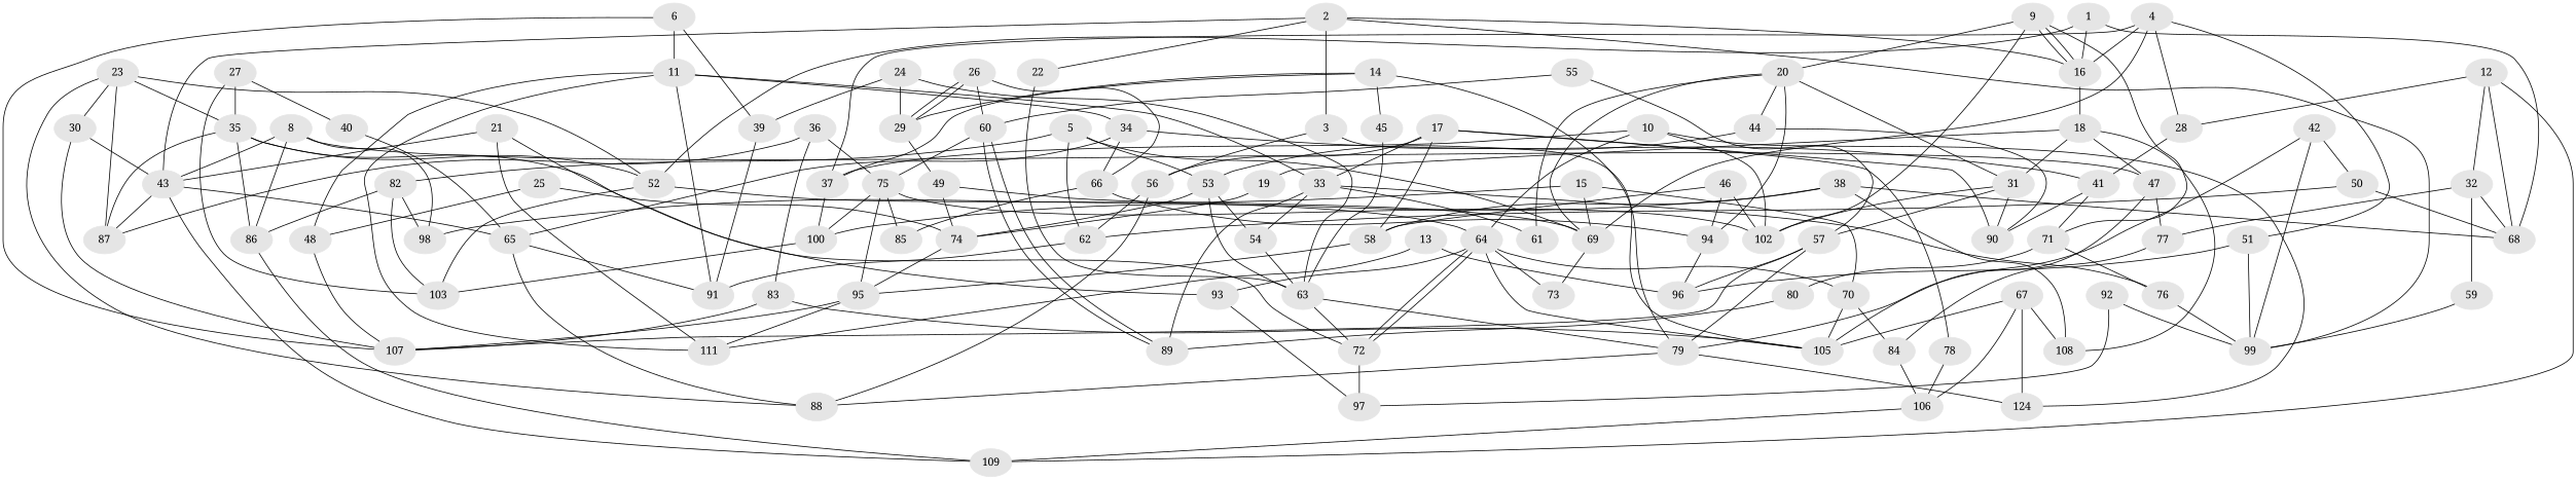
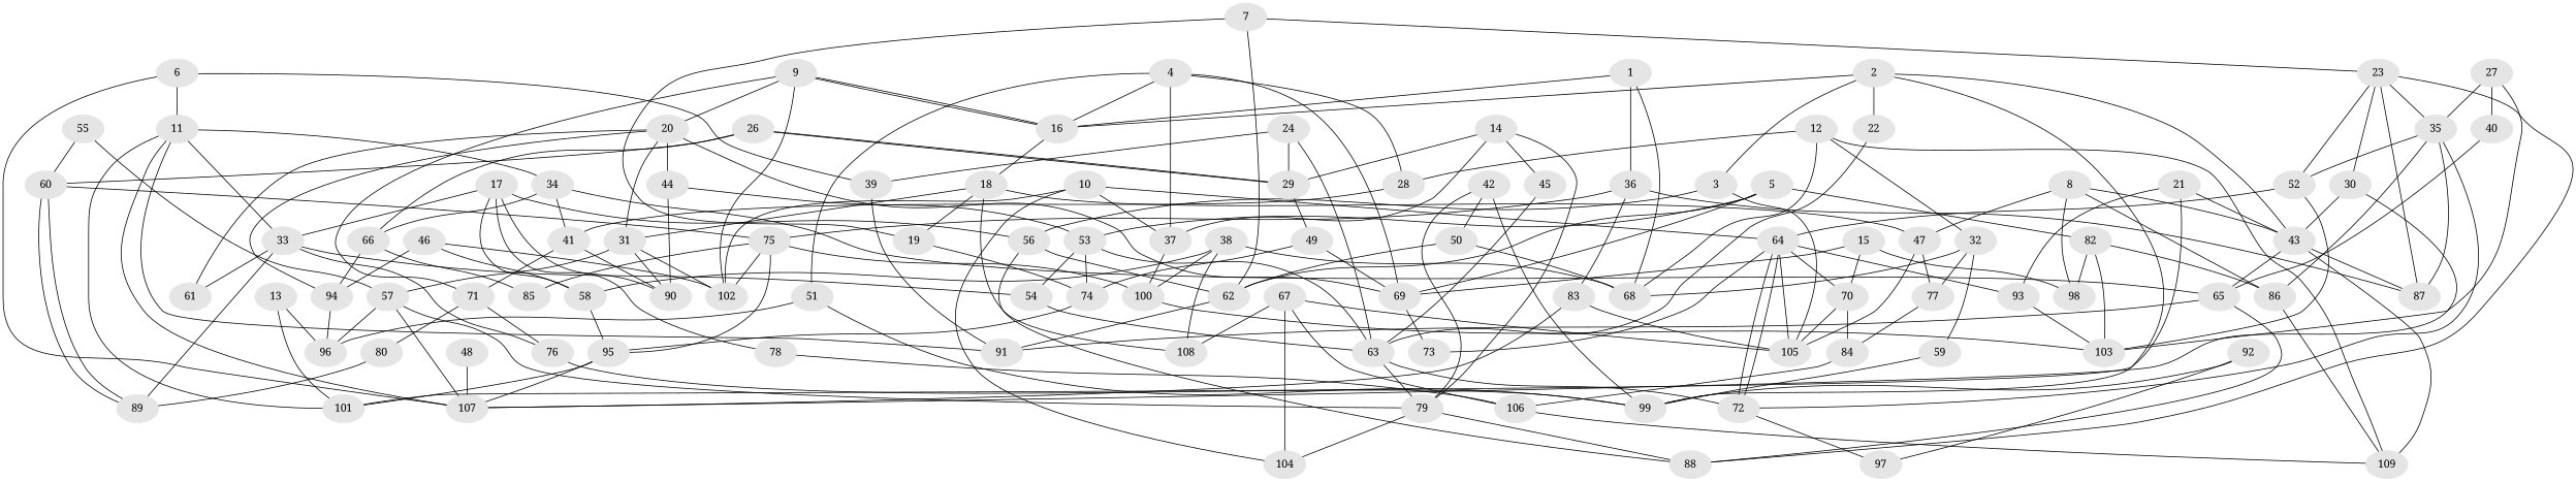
  graph {
    fontname="Noto Serif"
    node [color=gray90 fontname="Noto Serif" style=filled]
    edge [fontname="Noto Serif"]
    1
    16
    52
    68
    18
    64
    103
    2
    3
    22
    43
    99
    56
    105
    63
    109
    87
    65
    62
    88
    4
    28
    37
    51
    69
    41
    100
    96
    73
    5
    53
    82
    74
    54
    91
    86
    98
    6
    11
    39
    107
    33
    34
-   101 [label=111]
+   101
+   7
    19
    23
    30
    35
    8
    47
    77
    9
    20
    71
    102
    31
    44
    61
    94
    76
    80
    10
-   104 [label=124]
+   104
    70
    93
    72
    89
    66
    12
    32
    59
    13
    14
    29
    45
    79
    49
    15
    84
    108
    17
    58
    78
    90
    95
    106
    57
    21
    97
    24
-   25
    48
    26
    60
    75
    85
    27
    40
    36
    83
    38
    42
    50
    46
    55
    67
    92
    1 -- 16
-   1 -- 52
+   1 -- 36
    1 -- 68
    16 -- 18
    52 -- 64
    52 -- 103
    18 -- 19
    18 -- 47
    18 -- 31
    18 -- 108
    64 -- 105
    64 -- 73
    64 -- 70
    64 -- 93
    64 -- 72
    64 -- 72
    2 -- 16
    2 -- 3
    2 -- 22
    2 -- 43
    2 -- 99
    3 -- 56
    3 -- 105
    22 -- 63
    43 -- 109
    43 -- 87
    43 -- 65
    56 -- 62
    56 -- 88
    63 -- 72
    63 -- 79
    65 -- 88
    65 -- 91
    62 -- 91
    4 -- 16
    4 -- 28
    4 -- 37
    4 -- 51
    4 -- 69
    28 -- 41
    37 -- 100
    51 -- 99
    51 -- 96
    69 -- 73
    41 -- 71
    41 -- 90
    100 -- 103
    5 -- 62
    5 -- 69
    5 -- 53
    5 -- 82
    53 -- 63
    53 -- 74
    53 -- 54
    82 -- 103
    82 -- 86
    82 -- 98
    74 -- 95
    54 -- 63
    86 -- 109
    6 -- 11
    6 -- 39
    6 -- 107
    11 -- 91
-   11 -- 48
+   11 -- 107
    11 -- 33
    11 -- 34
    11 -- 101
    39 -- 91
    33 -- 54
    33 -- 61
    33 -- 76
    33 -- 89
    34 -- 65
    34 -- 41
    34 -- 66
+   7 -- 62
+   7 -- 19
+   7 -- 23
    19 -- 74
    23 -- 52
    23 -- 87
    23 -- 88
    23 -- 30
    23 -- 35
    30 -- 43
    30 -- 107
    35 -- 52
    35 -- 87
    35 -- 86
    35 -- 72
    8 -- 43
    8 -- 86
    8 -- 98
    8 -- 47
    47 -- 105
    47 -- 77
    77 -- 84
    9 -- 16
    9 -- 16
    9 -- 20
    9 -- 71
    9 -- 102
    20 -- 69
    20 -- 31
    20 -- 44
    20 -- 61
    20 -- 94
    71 -- 76
    71 -- 80
    31 -- 102
    31 -- 90
    31 -- 57
    44 -- 53
    44 -- 90
    94 -- 96
    76 -- 99
    80 -- 89
    10 -- 64
    10 -- 37
    10 -- 102
    10 -- 104
    70 -- 105
    70 -- 84
-   93 -- 97
+   93 -- 103
    72 -- 97
    66 -- 94
    66 -- 85
    12 -- 68
    12 -- 109
    12 -- 28
    12 -- 32
    32 -- 68
    32 -- 77
    32 -- 59
    59 -- 99
    13 -- 96
    13 -- 101
    14 -- 37
    14 -- 29
    14 -- 45
    14 -- 79
    29 -- 49
    45 -- 63
    79 -- 88
    79 -- 104
    49 -- 69
    49 -- 74
    15 -- 69
    15 -- 98
    15 -- 70
    84 -- 106
    17 -- 56
    17 -- 33
    17 -- 58
    17 -- 78
    17 -- 90
    58 -- 95
    78 -- 106
    95 -- 107
    95 -- 101
    106 -- 109
    57 -- 96
    57 -- 107
    57 -- 79
    21 -- 43
    21 -- 101
    21 -- 93
    24 -- 63
    24 -- 39
    24 -- 29
-   25 -- 74
-   25 -- 48
    48 -- 107
    26 -- 66
    26 -- 29
    26 -- 29
    26 -- 60
    60 -- 89
    60 -- 89
    60 -- 75
    75 -- 100
    75 -- 102
    75 -- 95
    75 -- 85
    27 -- 103
    27 -- 35
    27 -- 40
    40 -- 65
    36 -- 87
    36 -- 75
    36 -- 83
    83 -- 105
    83 -- 107
    38 -- 68
    38 -- 100
    38 -- 108
    38 -- 58
    42 -- 99
    42 -- 79
    42 -- 50
    50 -- 68
    50 -- 62
    46 -- 102
    46 -- 94
    46 -- 58
    55 -- 57
    55 -- 60
    67 -- 105
    67 -- 104
    67 -- 108
    67 -- 106
    92 -- 99
    92 -- 97
  }
